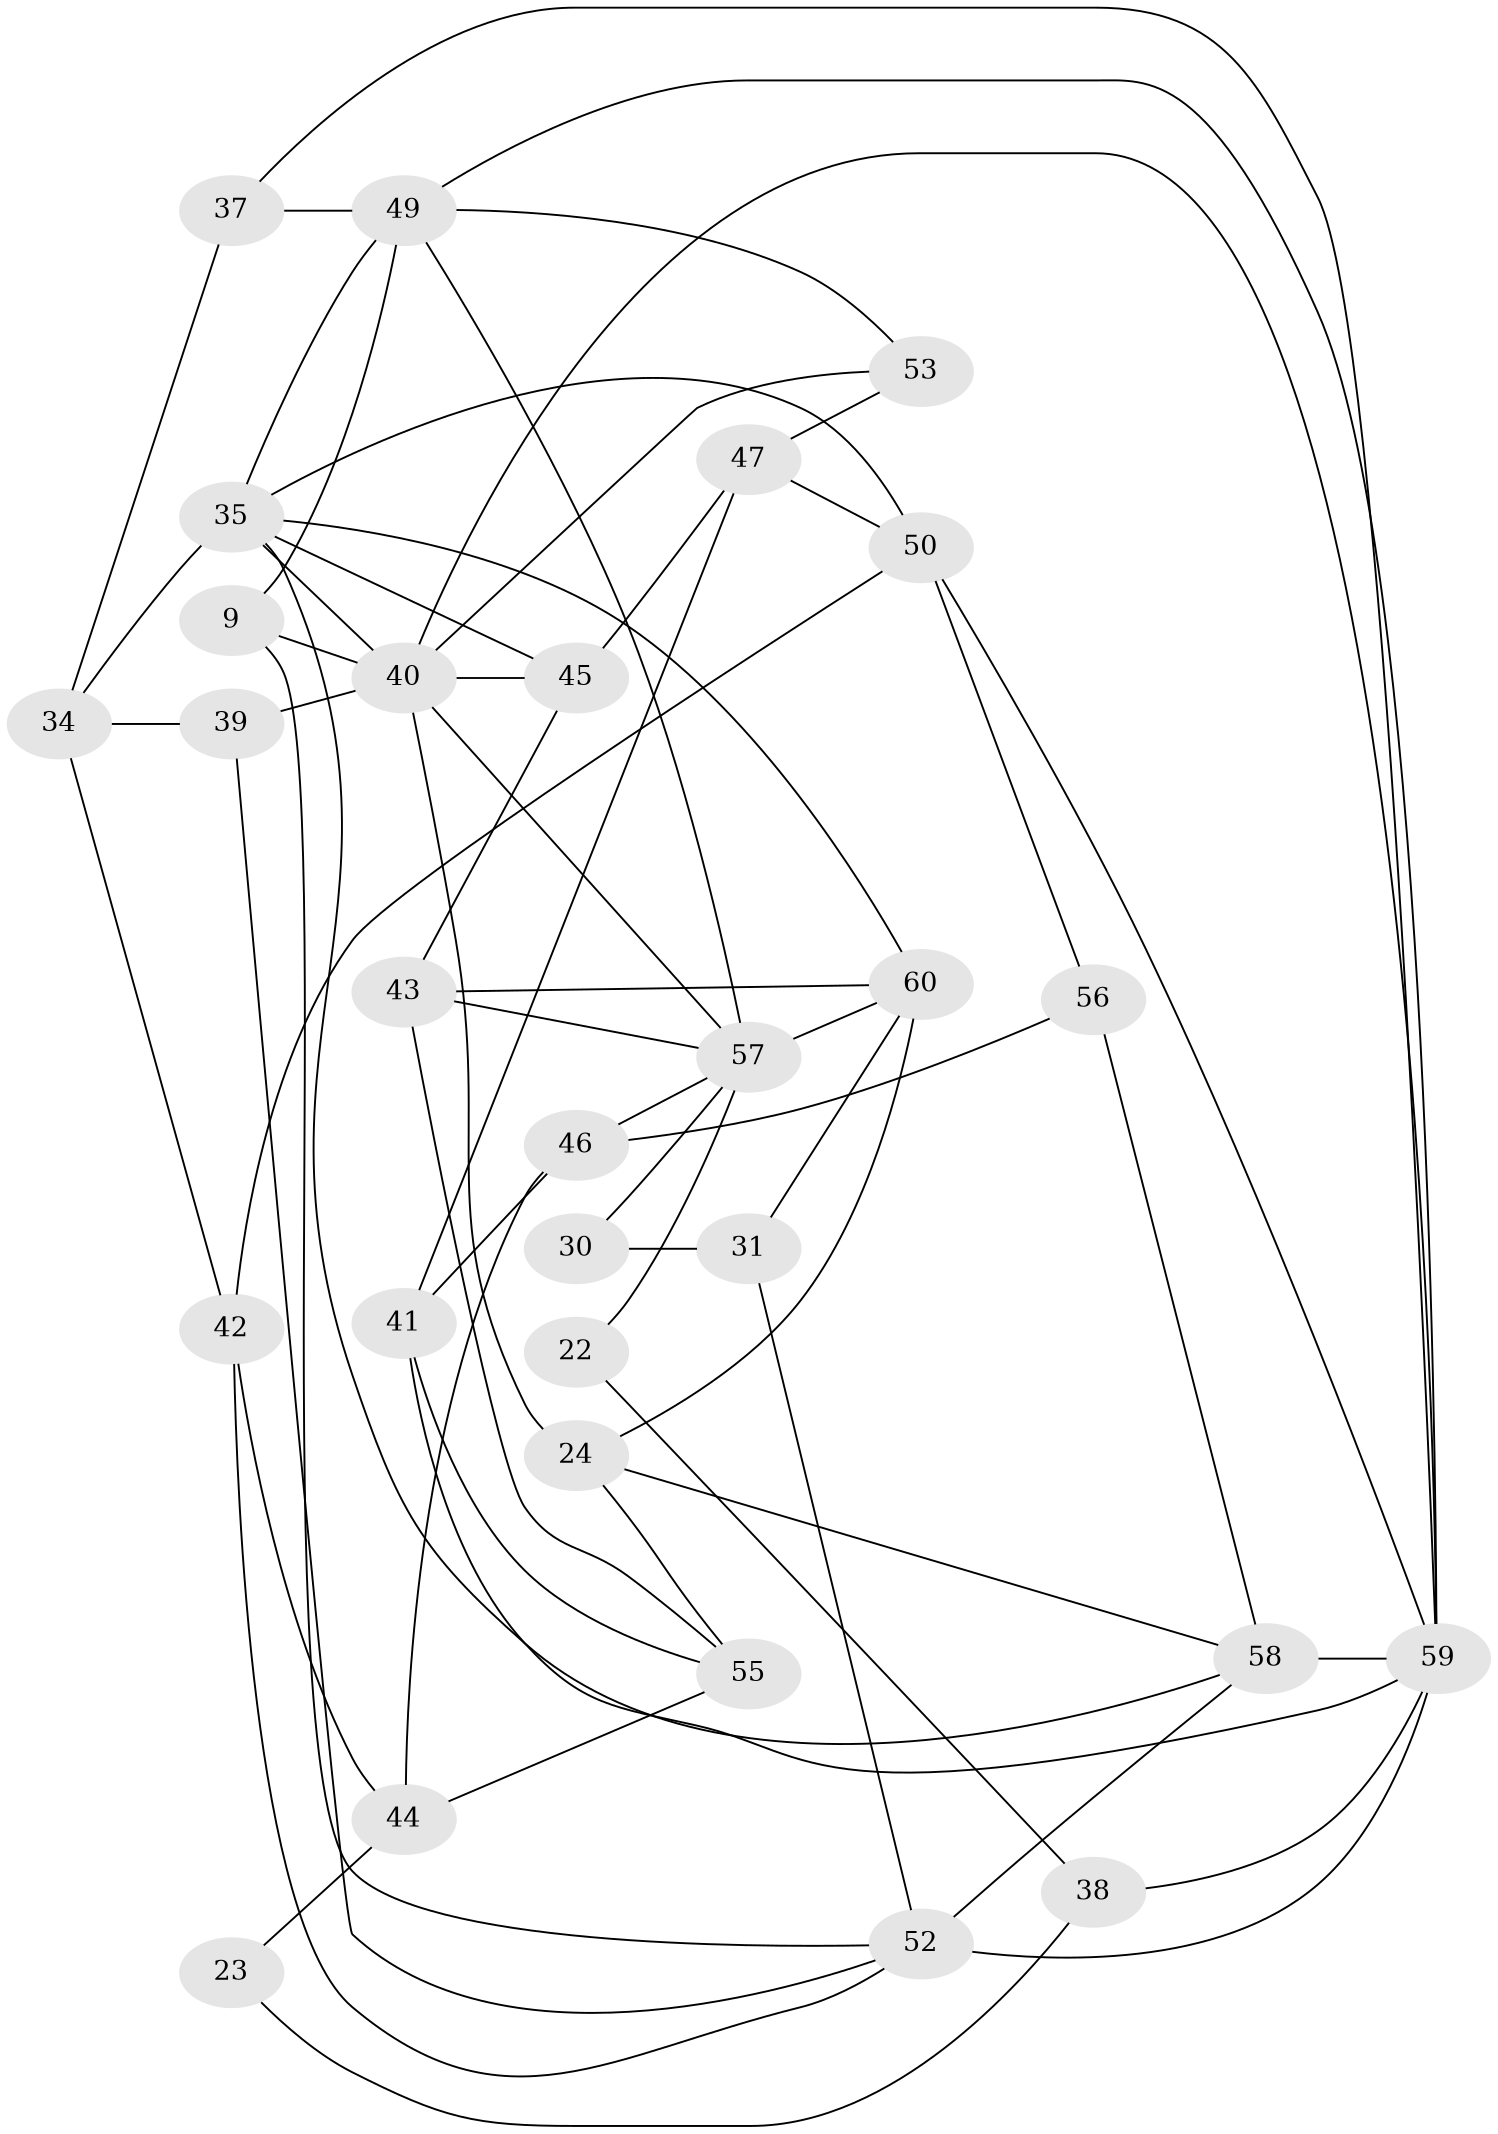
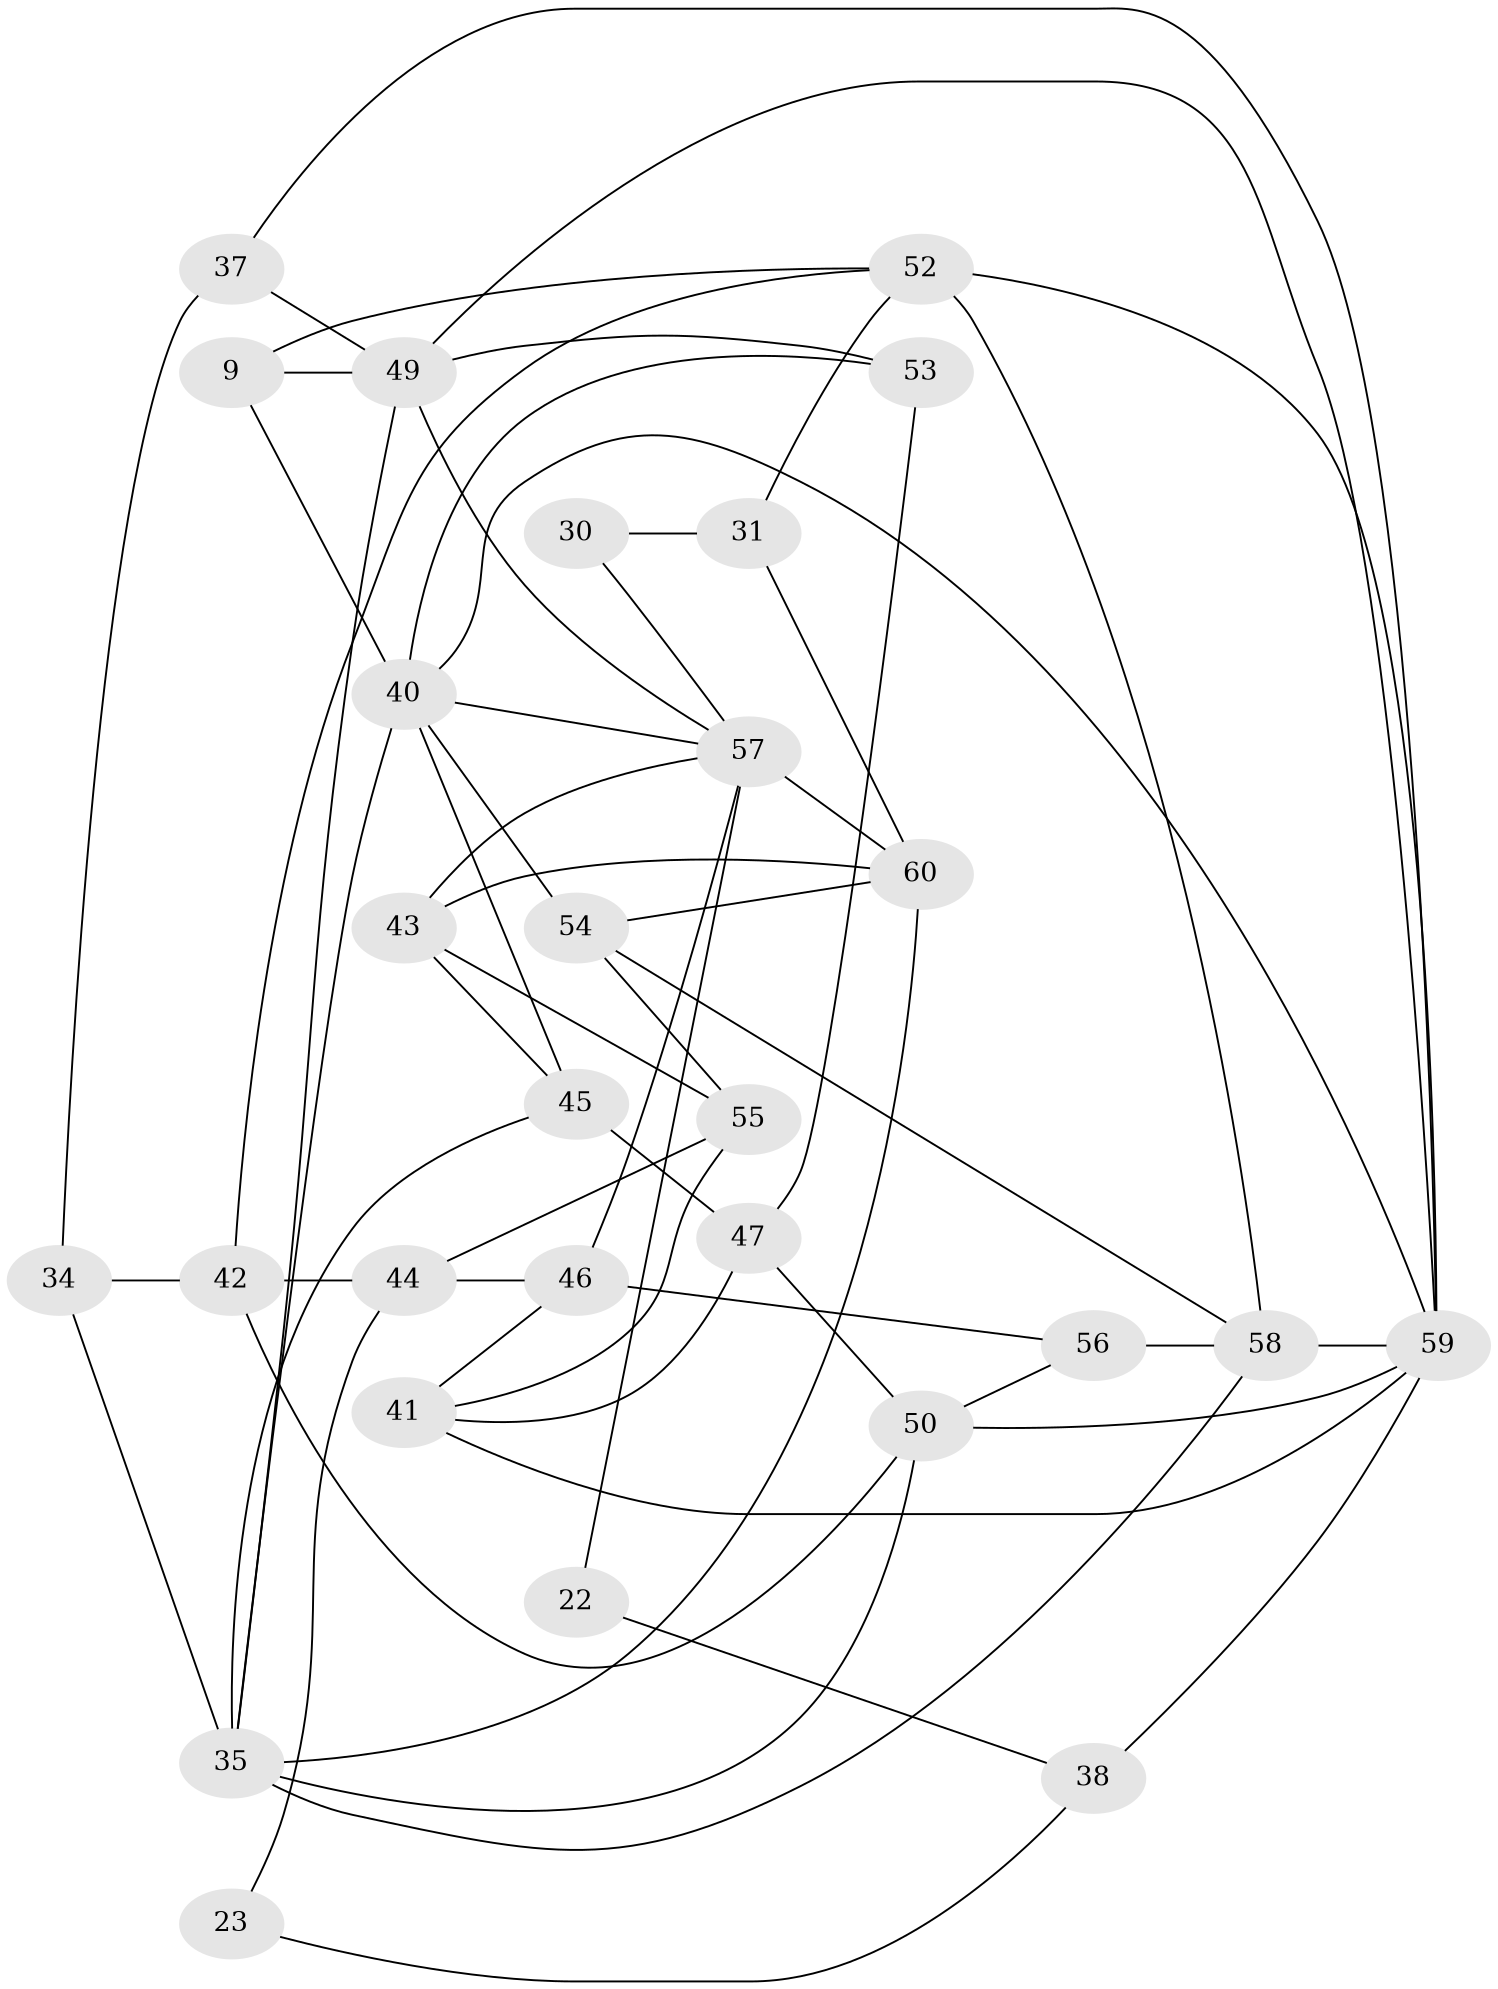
  graph {
    rankdir=LR
    node [color=gray90 style=filled]
    40 [super="+25+28"]
    45 [super="+17"]
    53
    57 [super="+7+33+36"]
    59 [super="+51+48"]
-   54 [label=24]
+   54
    9
    49 [super="+1+29"]
    52 [super="+13"]
    58 [super="+15+21"]
    37
    47
    34 [super="+19"]
    35 [super="+32+12"]
-   39
    42
    38 [super="+16"]
    22
    60 [super="+27"]
    31 [super="+18"]
    23
    44
    46 [super="+26"]
    55
    30
    50 [super="+24"]
    56
    41
    43
    40 -- 45
    40 -- 53
    40 -- 57
    40 -- 59
    40 -- 54
    45 -- 47
    57 -- 60 [weight=2]
    54 -- 58
    54 -- 60
    54 -- 55
    9 -- 40
    9 -- 49 [weight=2]
    9 -- 52
    49 -- 53
    49 -- 57 [weight=2]
    49 -- 59
    52 -- 59
    52 -- 58
    58 -- 59 [weight=3]
    37 -- 59
    37 -- 49
    47 -- 53
    47 -- 50
    34 -- 37
    34 -- 35
-   34 -- 39 [weight=2]
    34 -- 42
    35 -- 40
    35 -- 45
    35 -- 49 [weight=3]
    35 -- 58 [weight=2]
    35 -- 60 [weight=3]
    35 -- 50 [weight=3]
-   39 -- 40
-   39 -- 52
    42 -- 52
    42 -- 44
    42 -- 50
    38 -- 59 [weight=3]
    22 -- 57
    22 -- 38 [weight=2]
    31 -- 52
    31 -- 60
    23 -- 38
    23 -- 44
    44 -- 46
    44 -- 55
    46 -- 57 [weight=3]
    46 -- 56
    30 -- 57 [weight=2]
    30 -- 31 [weight=2]
    50 -- 59
    50 -- 56 [weight=2]
    56 -- 58
    41 -- 59
    41 -- 47
    41 -- 46
    41 -- 55
    43 -- 45
    43 -- 57
    43 -- 60
    43 -- 55
  }
